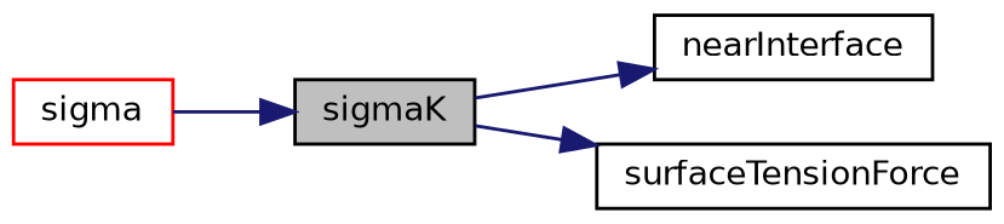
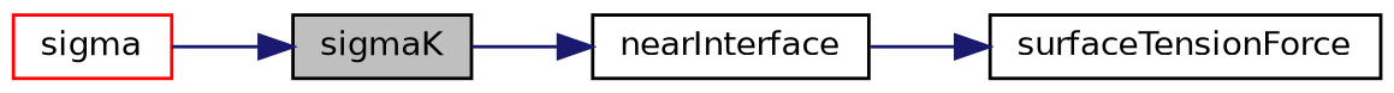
  digraph {
    fontname="DejaVu Sans"
    rankdir=LR
    node [color=black fontname="DejaVu Sans" fontsize=10 shape=record]
    edge [color=midnightblue fontname="DejaVu Sans" fontsize=10 labelfontname=Helvetica labelfontsize=10 style=solid]
    n1 [fillcolor=grey75 fontcolor=black height=0.2 label=sigmaK style=filled width=0.4]
    n2 [height=0.2 label=nearInterface width=0.4]
    n3 [height=0.2 label=surfaceTensionForce width=0.4]
    n4 [color=red height=0.2 label=sigma width=0.4]
    n1 -> n2
-   n1 -> n3
+   n2 -> n3
    n4 -> n1
  }
